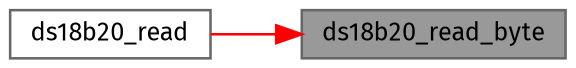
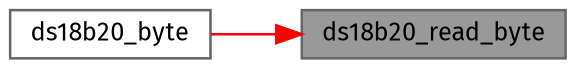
  digraph {
    rankdir=RL
    fontname="Fira Sans"
    node [fontname="Fira Sans" fontsize=10 shape=box style=filled]
    n1 [color=gray40 fillcolor=grey60 fontcolor=black height=0.2 label=ds18b20_read_byte width=0.4]
-   n2 [color=grey40 fillcolor=white height=0.2 label=ds18b20_read width=0.4]
+   n2 [color=grey40 fillcolor=white height=0.2 label=ds18b20_byte width=0.4]
    n1 -> n2 [color=red dir=back fontname="Fira Sans" fontsize=10 labelfontname=Helvetica labelfontsize=10 style=solid]
  }
